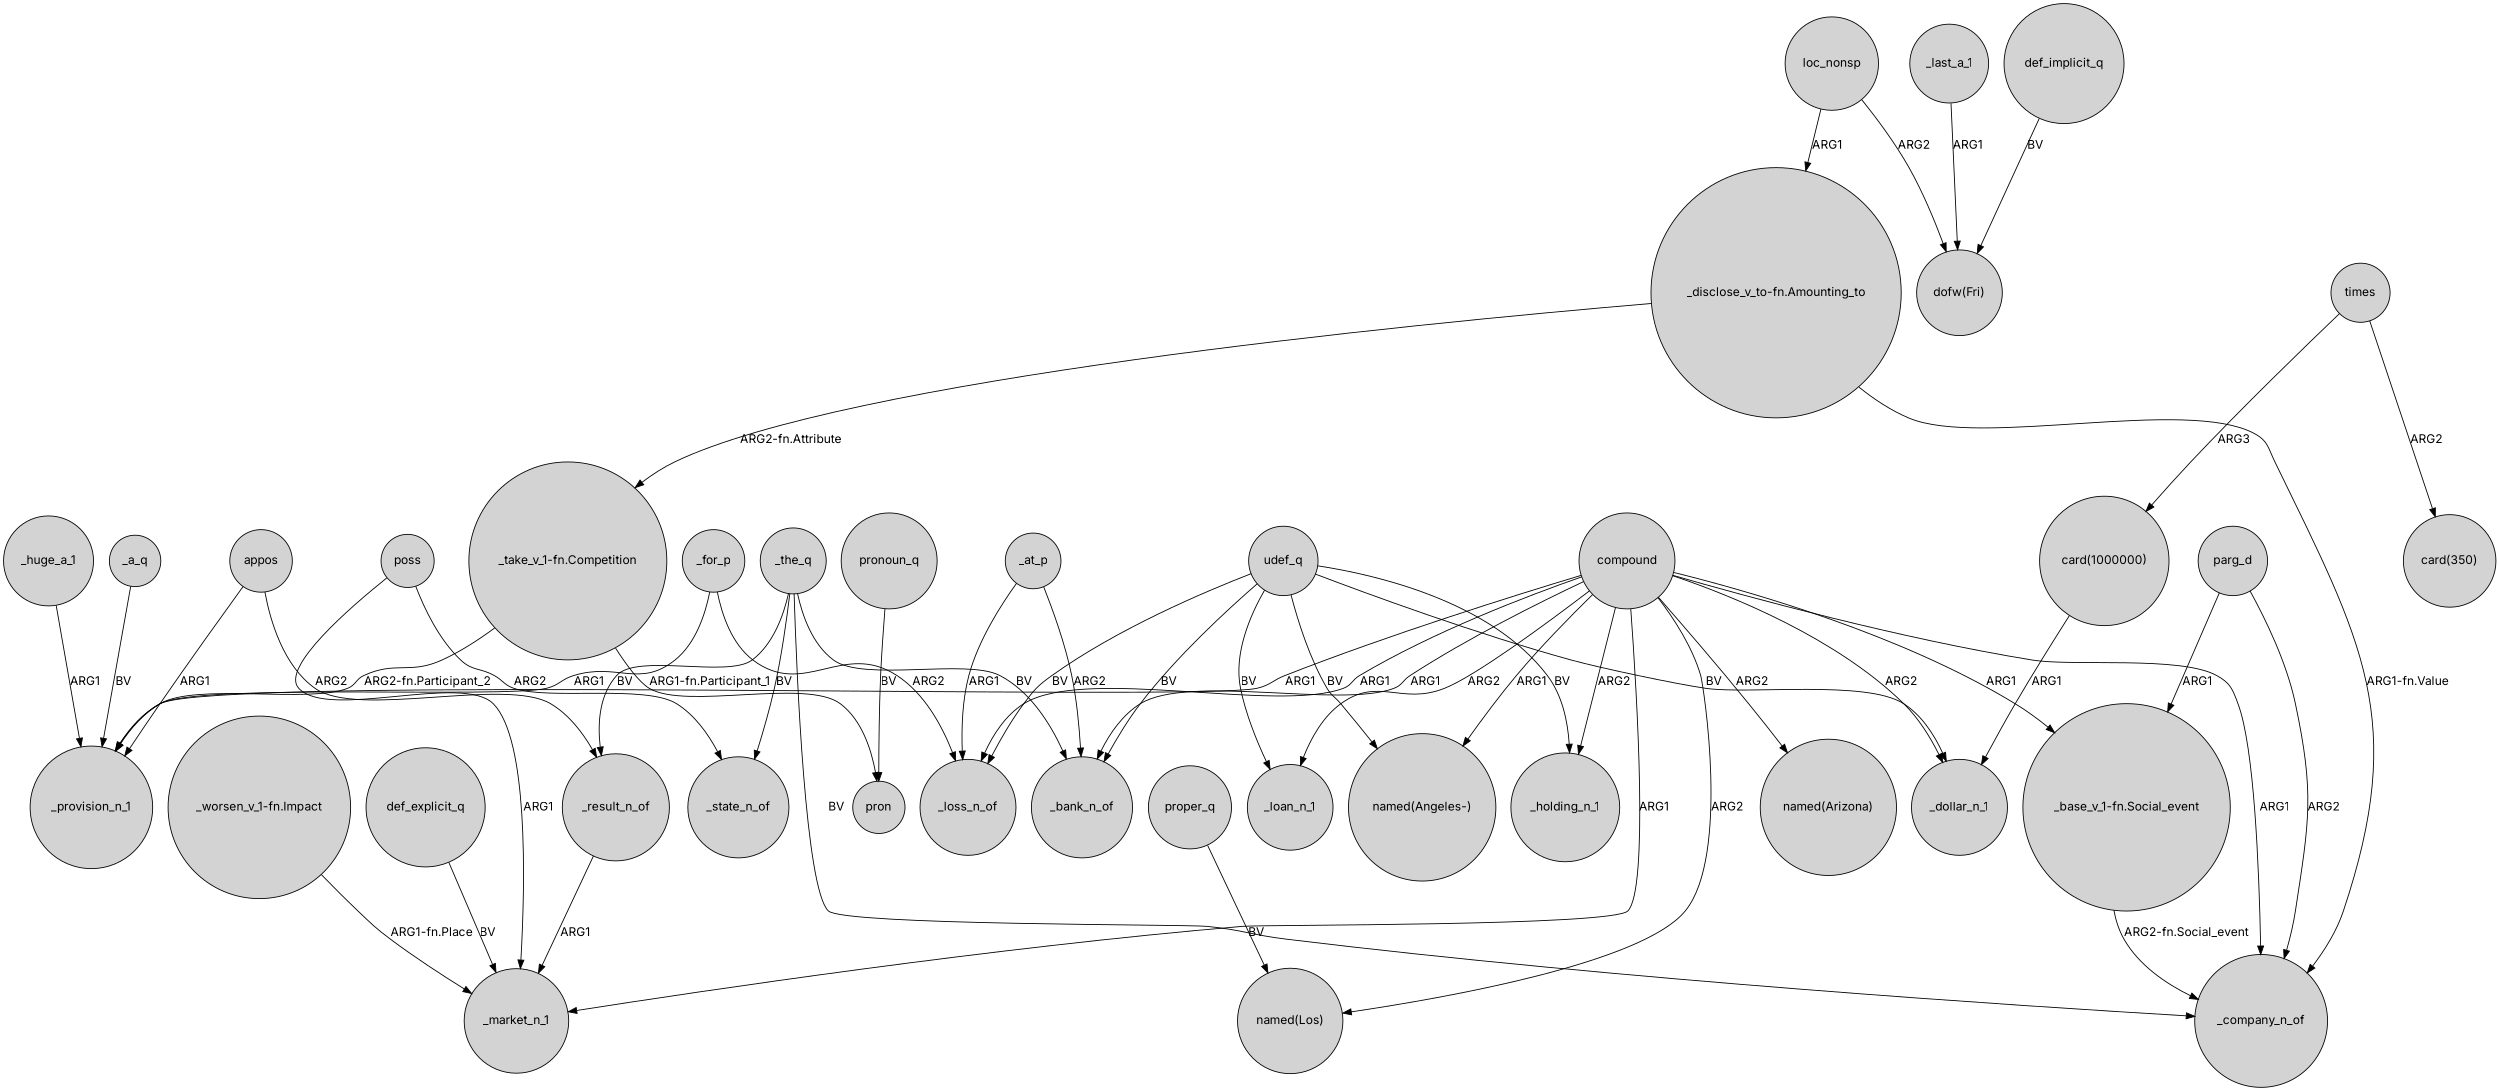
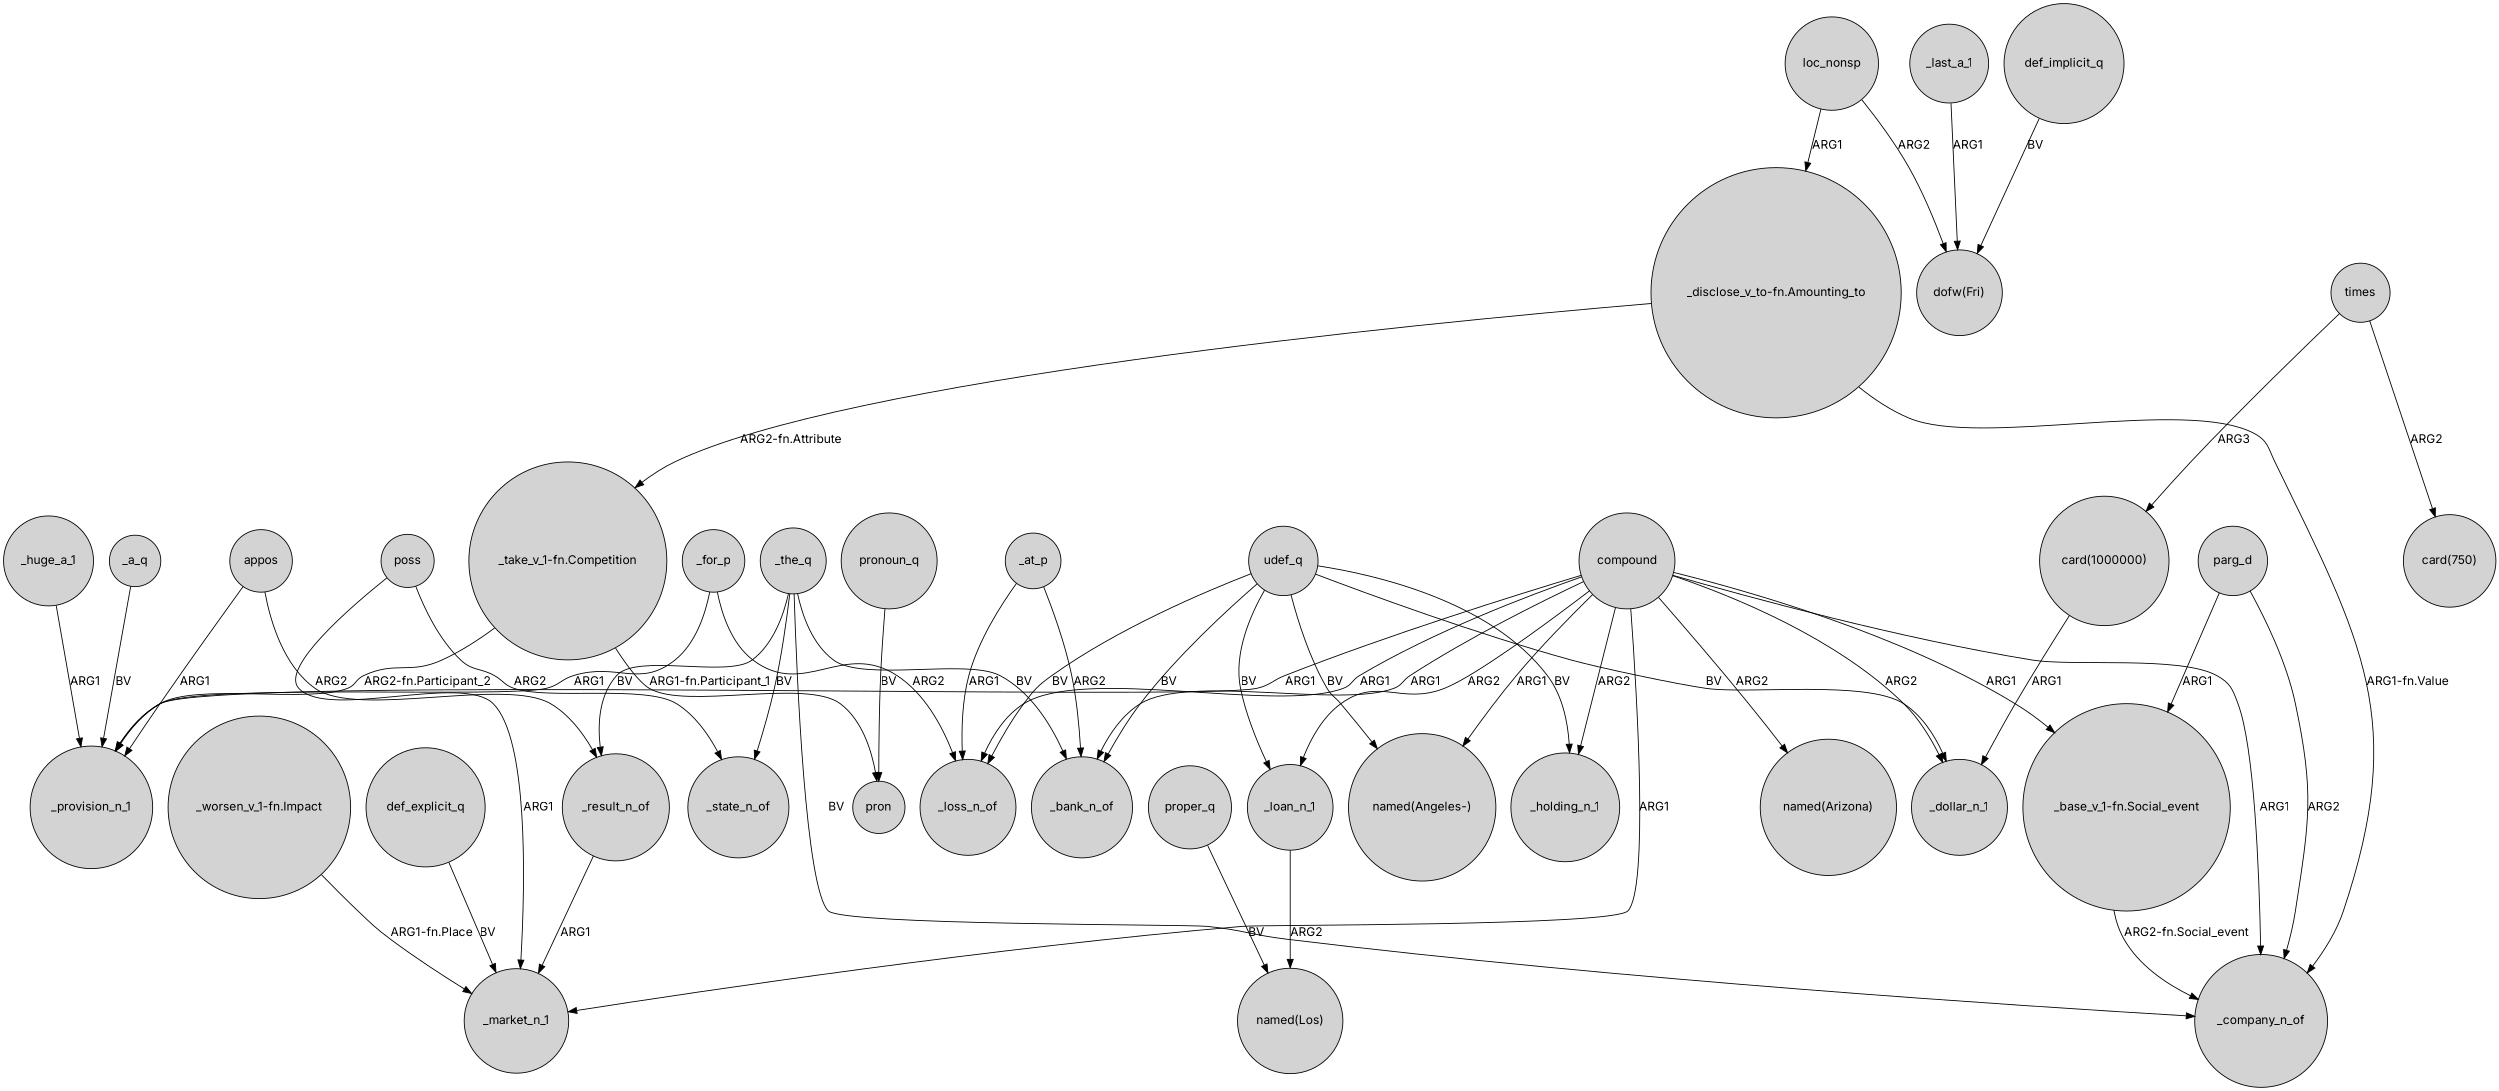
  digraph {
    fontname=Inter
    node [fontname=Inter shape=circle style=filled]
    edge [fontname=Inter]
    _for_p
    _provision_n_1
    _loss_n_of
    proper_q
    "named(Los)"
    _the_q
    _bank_n_of
    _result_n_of
    _state_n_of
    _company_n_of
    _market_n_1
    appos
    _a_q
    "_disclose_v_to-fn.Amounting_to"
    "_take_v_1-fn.Competition"
    pron
    _at_p
    udef_q
    _holding_n_1
    _loan_n_1
    _dollar_n_1
    "named(Angeles-)"
    poss
    compound
    "named(Arizona)"
    "_base_v_1-fn.Social_event"
    loc_nonsp
    "dofw(Fri)"
    _huge_a_1
    _last_a_1
    times
    "card(1000000)"
-   "card(350)"
+   "card(350)" [label="card(750)"]
    parg_d
    pronoun_q
    "_worsen_v_1-fn.Impact"
    def_explicit_q
    def_implicit_q
    _for_p -> _provision_n_1 [label=ARG1]
    _for_p -> _loss_n_of [label=ARG2]
    proper_q -> "named(Los)" [label=BV]
    _the_q -> _bank_n_of [label=BV]
    _the_q -> _result_n_of [label=BV]
    _the_q -> _state_n_of [label=BV]
    _the_q -> _company_n_of [label=BV]
    _result_n_of -> _market_n_1 [label=ARG1]
    appos -> _provision_n_1 [label=ARG1]
    appos -> _result_n_of [label=ARG2]
    _a_q -> _provision_n_1 [label=BV]
    "_disclose_v_to-fn.Amounting_to" -> _company_n_of [label="ARG1-fn.Value"]
    "_disclose_v_to-fn.Amounting_to" -> "_take_v_1-fn.Competition" [label="ARG2-fn.Attribute"]
    "_take_v_1-fn.Competition" -> _provision_n_1 [label="ARG2-fn.Participant_2"]
    "_take_v_1-fn.Competition" -> pron [label="ARG1-fn.Participant_1"]
    _at_p -> _loss_n_of [label=ARG1]
    _at_p -> _bank_n_of [label=ARG2]
    udef_q -> _loss_n_of [label=BV]
    udef_q -> _bank_n_of [label=BV]
    udef_q -> _holding_n_1 [label=BV]
    udef_q -> _loan_n_1 [label=BV]
    udef_q -> _dollar_n_1 [label=BV]
    udef_q -> "named(Angeles-)" [label=BV]
    poss -> _state_n_of [label=ARG2]
    poss -> _market_n_1 [label=ARG1]
    compound -> _provision_n_1 [label=ARG1]
    compound -> _loss_n_of [label=ARG1]
-   compound -> "named(Los)" [label=ARG2]
+   _loan_n_1 -> "named(Los)" [label=ARG2]
    compound -> _bank_n_of [label=ARG1]
    compound -> _company_n_of [label=ARG1]
    compound -> _market_n_1 [label=ARG1]
    compound -> _holding_n_1 [label=ARG2]
    compound -> _loan_n_1 [label=ARG2]
    compound -> _dollar_n_1 [label=ARG2]
    compound -> "named(Angeles-)" [label=ARG1]
    compound -> "named(Arizona)" [label=ARG2]
    compound -> "_base_v_1-fn.Social_event" [label=ARG1]
    "_base_v_1-fn.Social_event" -> _company_n_of [label="ARG2-fn.Social_event"]
    loc_nonsp -> "_disclose_v_to-fn.Amounting_to" [label=ARG1]
    loc_nonsp -> "dofw(Fri)" [label=ARG2]
    _huge_a_1 -> _provision_n_1 [label=ARG1]
    _last_a_1 -> "dofw(Fri)" [label=ARG1]
    times -> "card(1000000)" [label=ARG3]
    times -> "card(350)" [label=ARG2]
    "card(1000000)" -> _dollar_n_1 [label=ARG1]
    parg_d -> _company_n_of [label=ARG2]
    parg_d -> "_base_v_1-fn.Social_event" [label=ARG1]
    pronoun_q -> pron [label=BV]
    "_worsen_v_1-fn.Impact" -> _market_n_1 [label="ARG1-fn.Place"]
    def_explicit_q -> _market_n_1 [label=BV]
    def_implicit_q -> "dofw(Fri)" [label=BV]
  }
